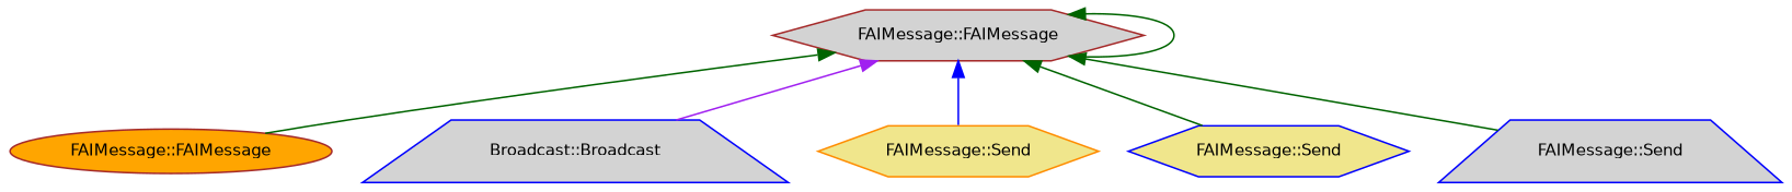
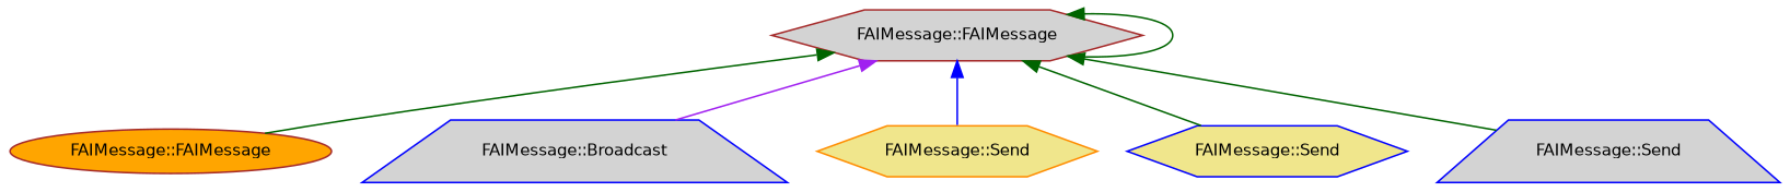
  digraph {
    rankdir=TB
    node [color=blue fillcolor=lightgrey fontname=Helvetica fontsize=10 shape=hexagon style=filled]
    edge [color=darkgreen dir=back fontname=Helvetica fontsize=10 labelfontname=Helvetica labelfontsize=10 style=solid]
    n1 [color=brown fontcolor=black height=0.2 label="FAIMessage::FAIMessage" width=0.4]
    n2 [color=brown fillcolor=orange height=0.2 label="FAIMessage::FAIMessage" shape=ellipse width=0.4]
-   n3 [height=0.2 label="Broadcast::Broadcast" shape=trapezium width=0.4]
+   n3 [height=0.2 label="FAIMessage::Broadcast" shape=trapezium width=0.4]
    n4 [color=darkorange fillcolor=khaki height=0.2 label="FAIMessage::Send" width=0.4]
    n5 [fillcolor=khaki height=0.2 label="FAIMessage::Send" width=0.4]
    n6 [height=0.2 label="FAIMessage::Send" shape=trapezium width=0.4]
    n1 -> n1
    n1 -> n2
    n1 -> n3 [color=purple]
    n1 -> n4 [color=blue]
    n1 -> n5
    n1 -> n6
  }
